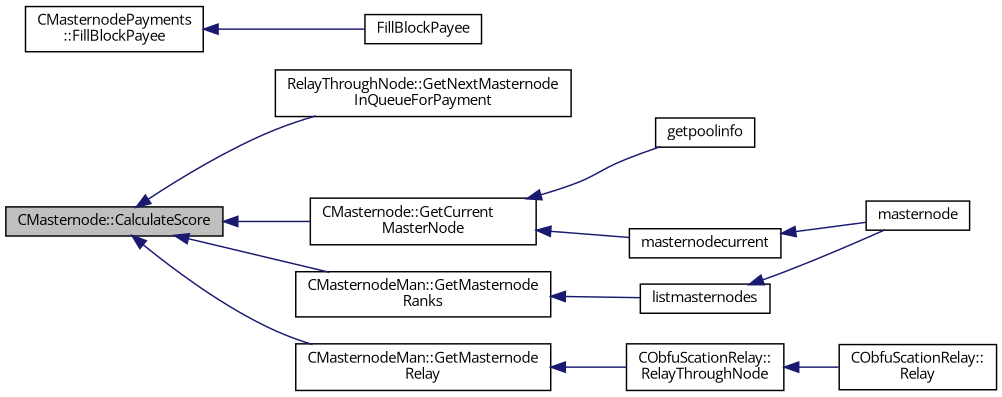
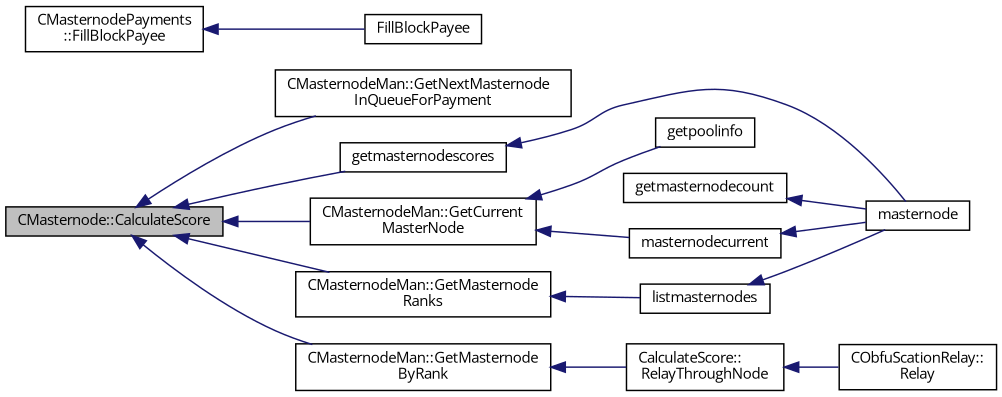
  digraph {
    fontname="Open Sans"
    rankdir=LR
    node [color=black fillcolor=white fontname="Open Sans" fontsize=10 shape=record style=filled]
    edge [color=midnightblue dir=back fontname="Open Sans" fontsize=10 labelfontname=Helvetica labelfontsize=10 style=solid]
    n1 [fillcolor=grey75 fontcolor=black height=0.2 label="CMasternode::CalculateScore" width=0.4]
-   n2 [height=0.2 label="RelayThroughNode::GetNextMasternode\lInQueueForPayment" width=0.4]
-   n3 [height=0.2 label="CMasternode::GetCurrent\lMasterNode" width=0.4]
+   n2 [height=0.2 label="CMasternodeMan::GetNextMasternode\lInQueueForPayment" width=0.4]
+   n3 [height=0.2 label="CMasternodeMan::GetCurrent\lMasterNode" width=0.4]
    n4 [height=0.2 label="CMasternodeMan::GetMasternode\lRanks" width=0.4]
-   n5 [height=0.2 label="CMasternodeMan::GetMasternode\lRelay" width=0.4]
+   n5 [height=0.2 label="CMasternodeMan::GetMasternode\lByRank" width=0.4]
+   n6 [height=0.2 label=getmasternodescores width=0.4]
    n7 [height=0.2 label=getpoolinfo width=0.4]
    n8 [height=0.2 label=masternodecurrent width=0.4]
    n9 [height=0.2 label=listmasternodes width=0.4]
-   n10 [height=0.2 label="CObfuScationRelay::\lRelayThroughNode" width=0.4]
+   n10 [height=0.2 label="CalculateScore::\lRelayThroughNode" width=0.4]
    n11 [height=0.2 label=masternode width=0.4]
+   n12 [height=0.2 label=getmasternodecount width=0.4]
    n13 [height=0.2 label="CMasternodePayments\l::FillBlockPayee" width=0.4]
    n14 [height=0.2 label=FillBlockPayee width=0.4]
    n15 [height=0.2 label="CObfuScationRelay::\lRelay" width=0.4]
    n1 -> n2
    n1 -> n3
    n1 -> n4
    n1 -> n5
+   n1 -> n6
    n3 -> n7
    n3 -> n8
    n4 -> n9
    n5 -> n10
+   n6 -> n11
    n8 -> n11
    n9 -> n11
    n10 -> n15
+   n12 -> n11
    n13 -> n14
  }
